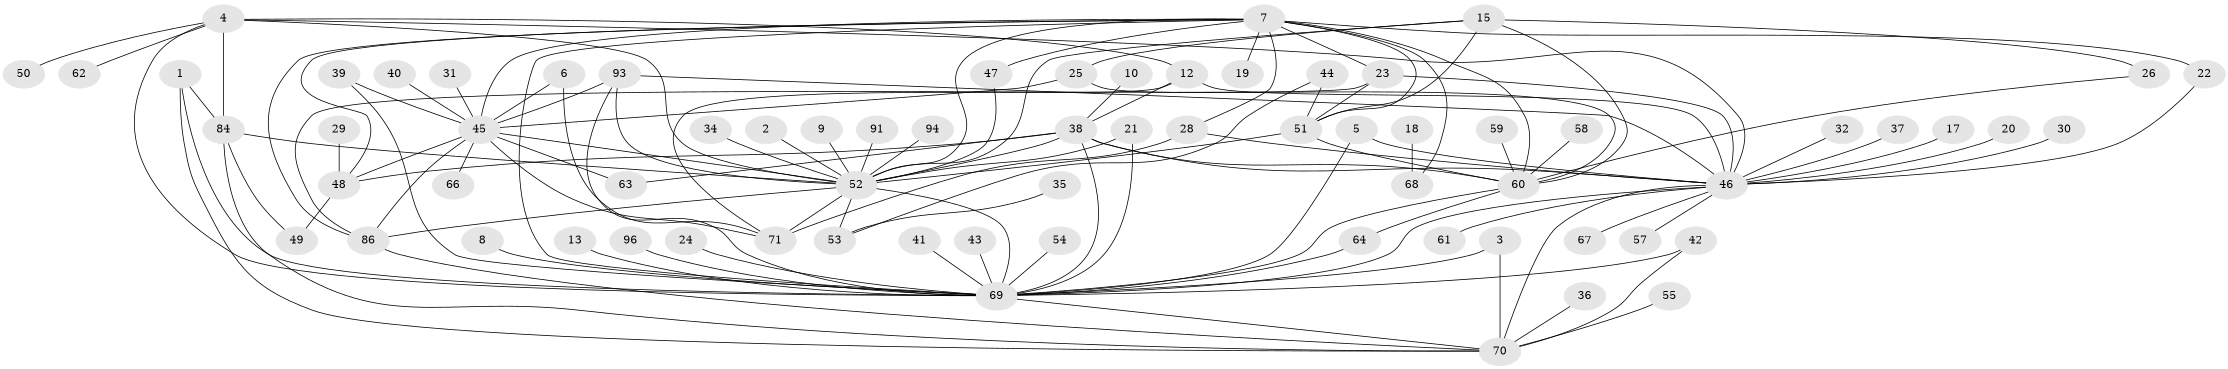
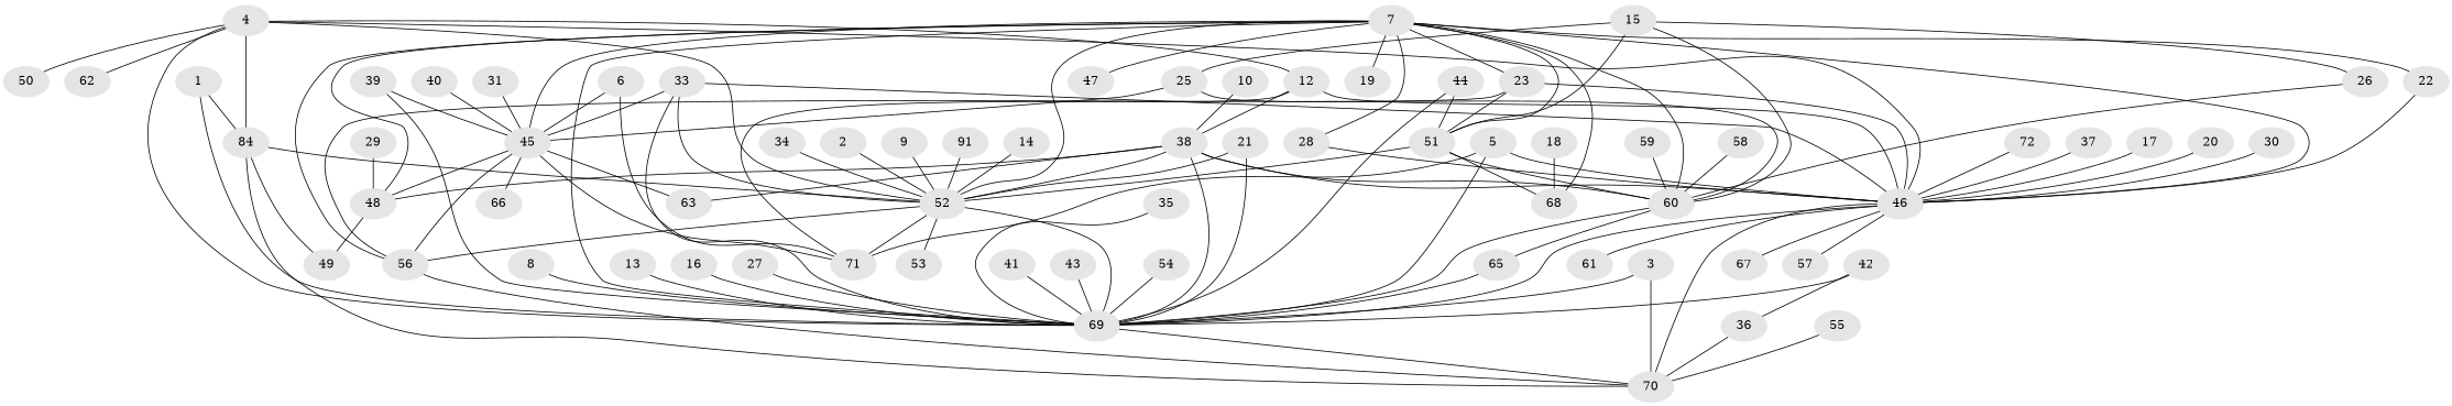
  graph {
    node [color=gray90 style=filled]
    edge [weight=1.0]
    n1 [label=84]
    1
    69
    70
    52
    49
    2
    71
-   56 [label=86]
+   56
    53
    3
    4
    12
    46
    50
    62
    38
    57
    61
    67
    5
    6
    45
    48
    63
    66
    7
    19
    22
    23
    28
    47
    51
    60
    68
-   65 [label=64]
+   65
    8
    9
    10
    n40 [label=91]
    13
-   14 [label=94]
+   14
    15
    25
    26
-   16 [label=96]
+   16
    17
    18
    20
    21
-   27 [label=24]
+   27
    29
    30
    31
-   32
-   33 [label=93]
+   32 [label=72]
+   33
    34
    35
    36
    37
    39
    40
    41
    42
    43
    44
    54
    55
    58
    59
    n1 -- 70
    n1 -- 52
    n1 -- 49
    1 -- n1
    1 -- 69
-   1 -- 70
    69 -- 70
    52 -- 69 [weight=2.0]
    52 -- 71
    52 -- 56
    52 -- 53
    2 -- 52
    56 -- 70
    3 -- 69
    3 -- 70
    4 -- n1
    4 -- 69
    4 -- 52
    4 -- 12
    4 -- 46
    4 -- 50
    4 -- 62
    12 -- 71
    12 -- 46
    12 -- 38
    46 -- 69
    46 -- 70
    46 -- 57
    46 -- 61
    46 -- 67
    38 -- 69
    38 -- 52
    38 -- 46
    38 -- 48
    38 -- 63
    38 -- 60
    5 -- 69
    5 -- 46
    6 -- 71
    6 -- 45
-   45 -- 52
    45 -- 71
    45 -- 56
    45 -- 48
    45 -- 63
    45 -- 66
    48 -- 49
    7 -- 69 [weight=2.0]
    7 -- 52
    7 -- 56
+   7 -- 46 [weight=2.0]
    7 -- 45
    7 -- 48
    7 -- 19
    7 -- 22
    7 -- 23
    7 -- 28
    7 -- 47
    7 -- 51
    7 -- 60
    7 -- 68
    22 -- 46
    23 -- 56
    23 -- 46
    23 -- 51
-   28 -- 71
+   5 -- 71
    28 -- 46
-   47 -- 52
    51 -- 52
    51 -- 60
+   51 -- 68
    60 -- 69
    60 -- 65
    65 -- 69
    8 -- 69
    9 -- 52
    10 -- 38
    n40 -- 52
    13 -- 69
    14 -- 52
-   15 -- 52
    15 -- 51
    15 -- 60
    15 -- 25
    15 -- 26
    25 -- 45
    25 -- 60
    26 -- 60
    16 -- 69
    17 -- 46
    18 -- 68
    20 -- 46
    21 -- 69
    21 -- 52
    27 -- 69
    29 -- 48
    30 -- 46
    31 -- 45
    32 -- 46
    33 -- 69
    33 -- 52
    33 -- 46
    33 -- 45
    34 -- 52
-   35 -- 53
+   35 -- 69
    36 -- 70
    37 -- 46
    39 -- 69
    39 -- 45
    40 -- 45
    41 -- 69
    42 -- 69
-   42 -- 70
+   42 -- 36
    43 -- 69
-   44 -- 53
+   44 -- 69
    44 -- 51
    54 -- 69
    55 -- 70
    58 -- 60
    59 -- 60
  }
